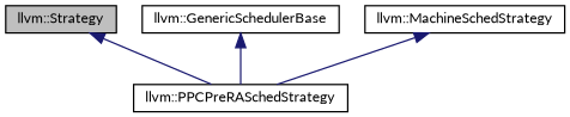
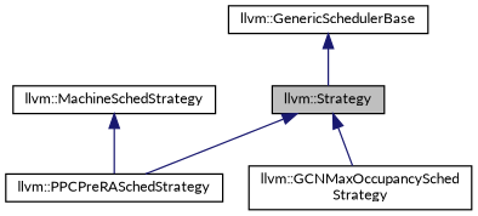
  digraph {
    fontname=Lato
    node [color=black fontname=Lato fontsize=10 shape=box]
    edge [color=midnightblue dir=back fontname=Lato fontsize=10 labelfontname=Helvetica labelfontsize=10 style=solid]
    n1 [fillcolor=grey75 fontcolor=black height=0.2 label="llvm::Strategy" style=filled width=0.4]
+   n2 [height=0.2 label="llvm::GCNMaxOccupancySched\lStrategy" width=0.4]
    n3 [height=0.2 label="llvm::PPCPreRASchedStrategy" width=0.4]
    n4 [height=0.2 label="llvm::GenericSchedulerBase" width=0.4]
    n5 [height=0.2 label="llvm::MachineSchedStrategy" width=0.4]
+   n1 -> n2
    n1 -> n3
-   n4 -> n3
+   n4 -> n1
    n5 -> n3
  }
